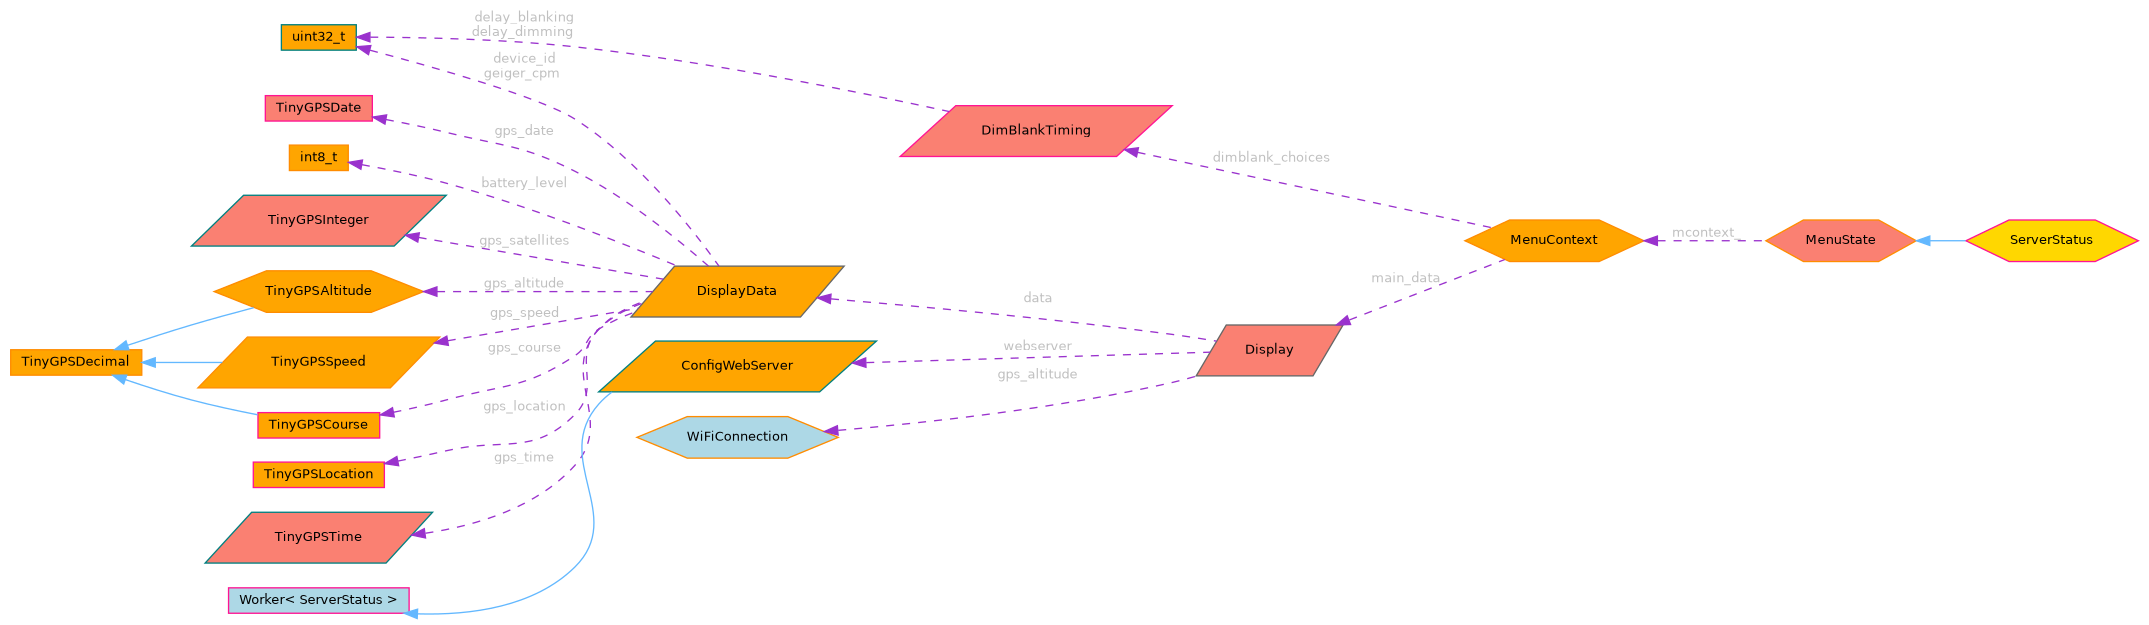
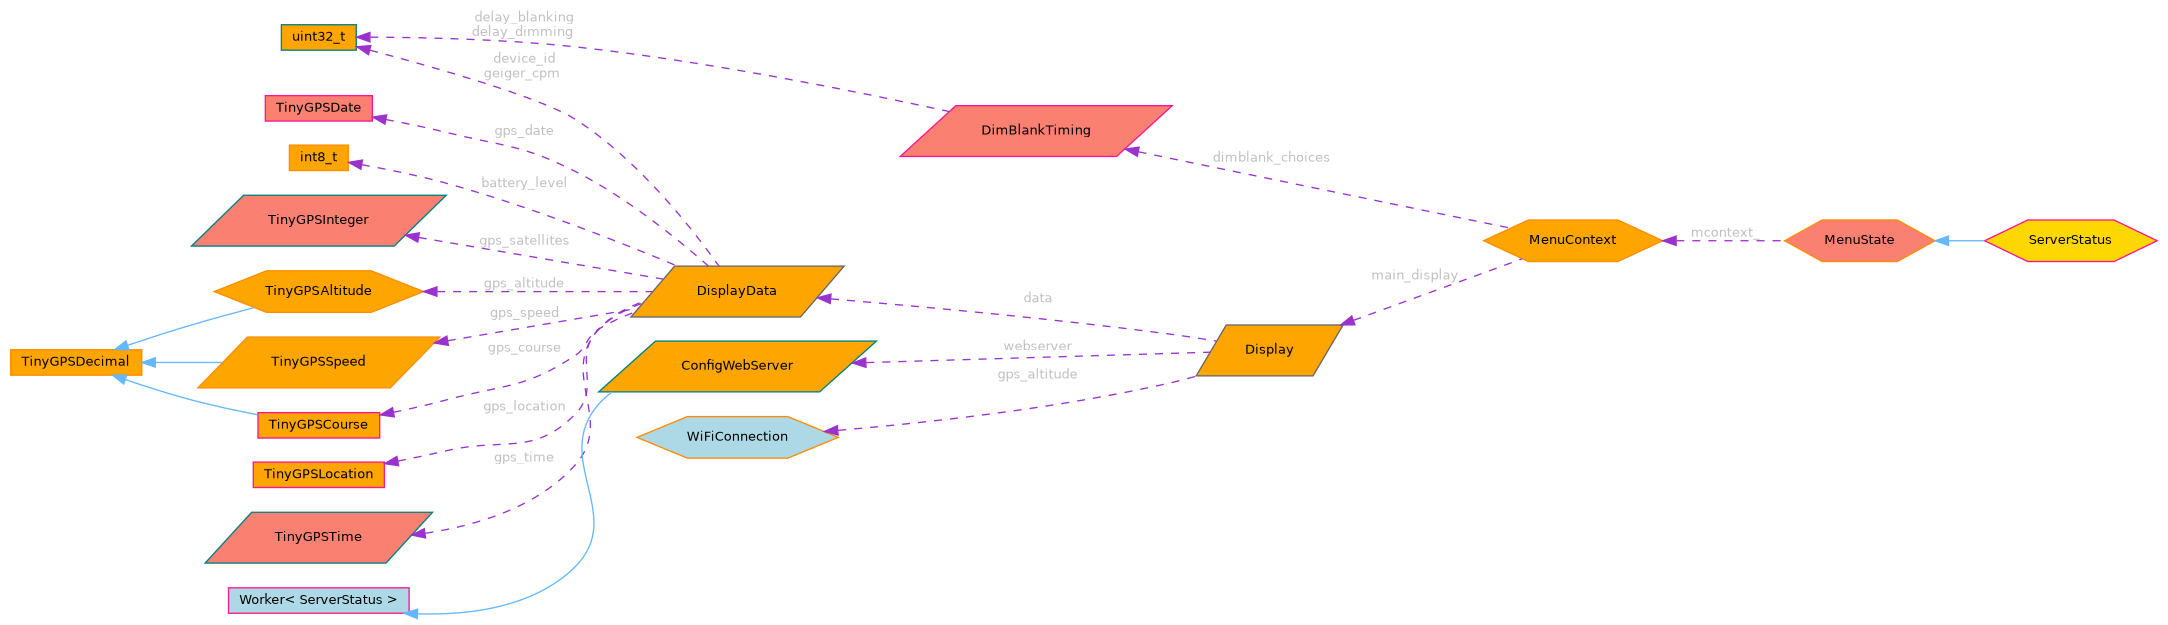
  digraph {
    rankdir=LR
    node [color=darkorange fillcolor=orange fontname=Helvetica fontsize=10 shape=parallelogram style=filled]
    edge [color=darkorchid3 dir=back fontname=Helvetica fontsize=10 labelfontname=Helvetica labelfontsize=10 style=dashed fontcolor=grey]
    n1 [color=deeppink fillcolor=gold fontcolor=black height=0.2 label=ServerStatus shape=hexagon width=0.4]
    n2 [fillcolor=salmon height=0.2 label=MenuState shape=hexagon width=0.4]
    n3 [height=0.2 label=MenuContext shape=hexagon width=0.4]
    n4 [color=deeppink fillcolor=salmon height=0.2 label=DimBlankTiming width=0.4]
    n5 [color=teal height=0.2 label=uint32_t shape=box width=0.4]
    n6 [color=gray40 height=0.2 label=DisplayData width=0.4]
-   n7 [color=gray40 fillcolor=salmon height=0.2 label=Display width=0.4]
+   n7 [color=gray40 height=0.2 label=Display width=0.4]
    n8 [color=teal fillcolor=salmon height=0.2 label=TinyGPSInteger width=0.4]
    n9 [height=0.2 label=TinyGPSAltitude shape=hexagon width=0.4]
    n10 [height=0.2 label=TinyGPSDecimal shape=box width=0.4]
    n11 [height=0.2 label=TinyGPSSpeed width=0.4]
    n12 [color=deeppink height=0.2 label=TinyGPSCourse shape=box width=0.4]
    n13 [color=deeppink height=0.2 label=TinyGPSLocation shape=box width=0.4]
    n14 [color=teal fillcolor=salmon height=0.2 label=TinyGPSTime width=0.4]
    n15 [color=deeppink fillcolor=salmon height=0.2 label=TinyGPSDate shape=box width=0.4]
    n16 [height=0.2 label=int8_t shape=box width=0.4]
    n17 [fillcolor=lightblue height=0.2 label=WiFiConnection shape=hexagon width=0.4]
    n18 [color=teal height=0.2 label=ConfigWebServer width=0.4]
    n19 [color=deeppink fillcolor=lightblue height=0.2 label="Worker\< ServerStatus \>" shape=box width=0.4]
    n2 -> n1 [color=steelblue1 style=solid fontcolor=""]
    n3 -> n2 [label=" mcontext_"]
    n4 -> n3 [label=" dimblank_choices"]
    n5 -> n4 [label=" delay_blanking\ndelay_dimming"]
    n5 -> n6 [label=" device_id\ngeiger_cpm"]
    n6 -> n7 [label=" data"]
-   n7 -> n3 [label=" main_data"]
+   n7 -> n3 [label=" main_display"]
    n8 -> n6 [label=" gps_satellites"]
    n9 -> n6 [label=" gps_altitude"]
    n10 -> n9 [color=steelblue1 style=solid fontcolor=""]
    n10 -> n11 [color=steelblue1 style=solid fontcolor=""]
    n10 -> n12 [color=steelblue1 style=solid fontcolor=""]
    n11 -> n6 [label=" gps_speed"]
    n12 -> n6 [label=" gps_course"]
    n13 -> n6 [label=" gps_location"]
    n14 -> n6 [label=" gps_time"]
    n15 -> n6 [label=" gps_date"]
    n16 -> n6 [label=" battery_level"]
    n17 -> n7 [label=" gps_altitude"]
    n18 -> n7 [label=" webserver"]
    n19 -> n18 [color=steelblue1 style=solid fontcolor=""]
  }
